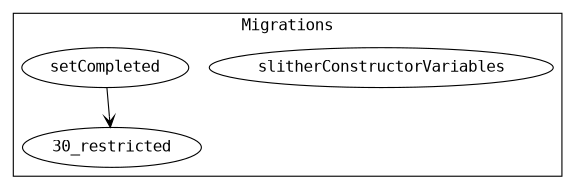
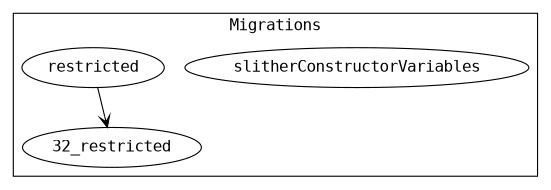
  strict digraph {
    fontname="DejaVu Sans Mono"
    node [fontname="DejaVu Sans Mono"]
    n1 [label=slitherConstructorVariables]
-   n2 [label=setCompleted]
-   "32_restricted" [label="30_restricted"]
+   n2 [label=restricted]
+   "32_restricted"
    subgraph cluster_1 {
      label=Migrations
      n1
      n2
      "32_restricted"
    }
    subgraph cluster_2 {
      label="[Solidity]"
    }
    n2 -> "32_restricted" [arrowhead=vee fontname="DejaVu Sans Mono"]
  }
